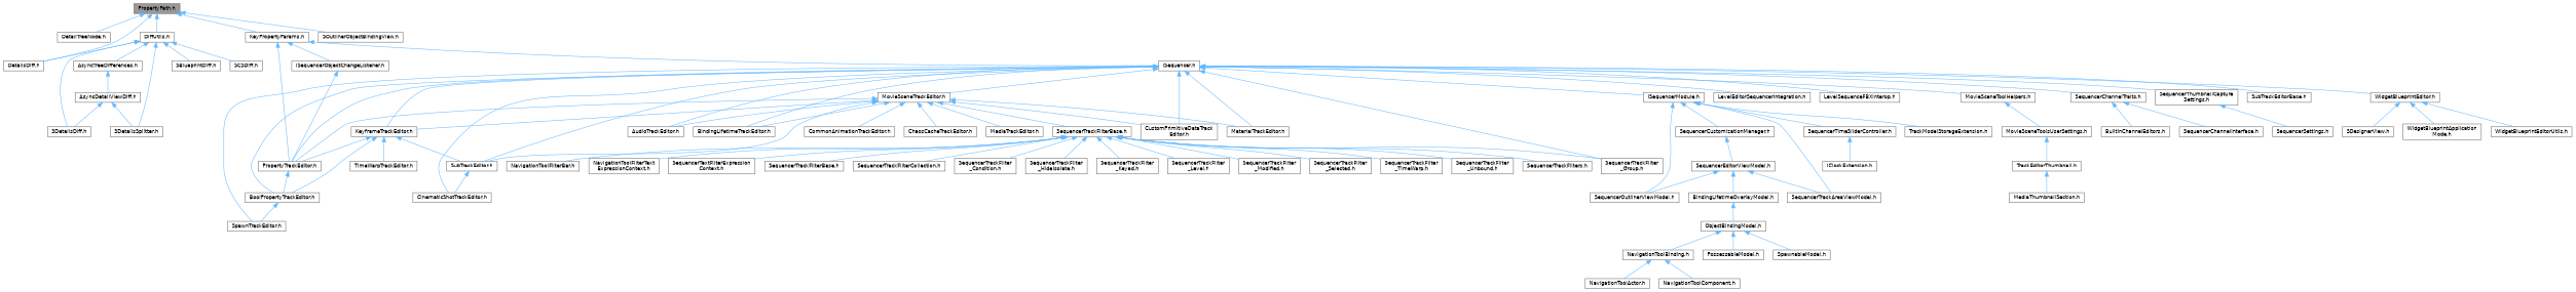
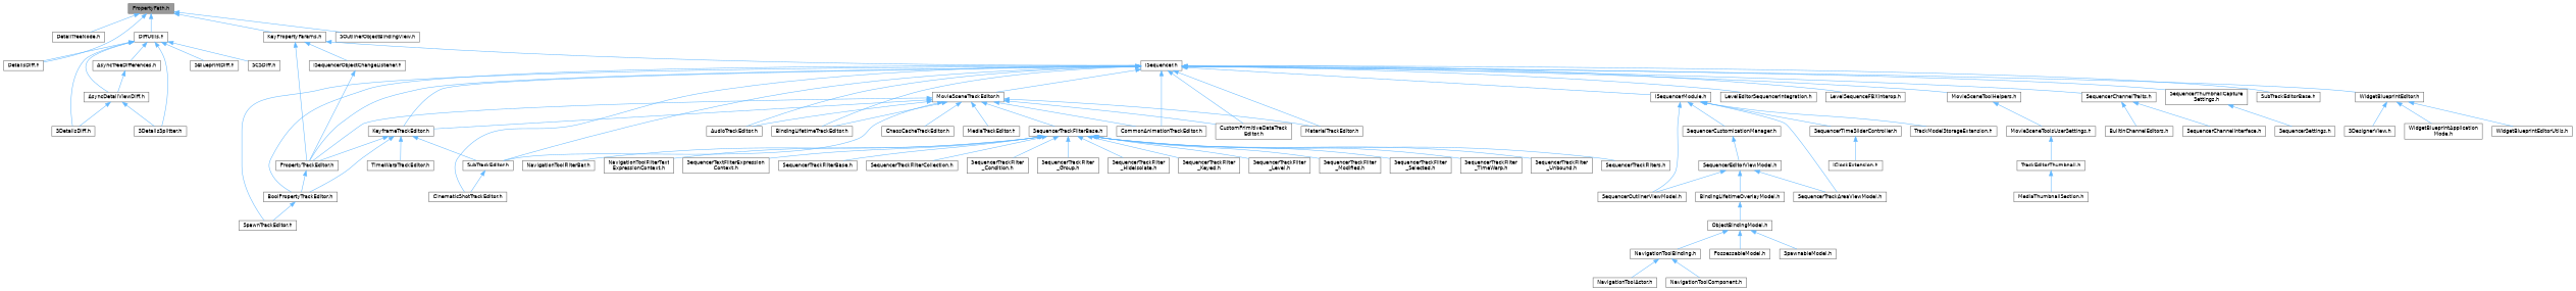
  digraph {
    node [color=grey40 fillcolor=white fontname=Helvetica fontsize=10 shape=box style=filled]
    edge [color=steelblue1 dir=back fontname=Helvetica fontsize=10 labelfontname=Helvetica labelfontsize=10 style=solid]
    n1 [color=gray40 fillcolor=grey60 fontcolor=black height=0.2 label="PropertyPath.h" width=0.4]
    n2 [height=0.2 label="DetailTreeNode.h" width=0.4]
    n3 [height=0.2 label="DetailsDiff.h" width=0.4]
    n4 [height=0.2 label="DiffUtils.h" width=0.4]
    n5 [height=0.2 label="KeyPropertyParams.h" width=0.4]
    n6 [height=0.2 label="SOutlinerObjectBindingView.h" width=0.4]
    n7 [height=0.2 label="AsyncDetailViewDiff.h" width=0.4]
    n8 [height=0.2 label="SDetailsDiff.h" width=0.4]
    n9 [height=0.2 label="SDetailsSplitter.h" width=0.4]
    n10 [height=0.2 label="AsyncTreeDifferences.h" width=0.4]
    n11 [height=0.2 label="SBlueprintDiff.h" width=0.4]
    n12 [height=0.2 label="SCSDiff.h" width=0.4]
    n13 [height=0.2 label="ISequencer.h" width=0.4]
    n14 [height=0.2 label="PropertyTrackEditor.h" width=0.4]
    n15 [height=0.2 label="ISequencerObjectChangeListener.h" width=0.4]
    n16 [height=0.2 label="AudioTrackEditor.h" width=0.4]
    n17 [height=0.2 label="BindingLifetimeTrackEditor.h" width=0.4]
    n18 [height=0.2 label="BoolPropertyTrackEditor.h" width=0.4]
    n19 [height=0.2 label="SpawnTrackEditor.h" width=0.4]
    n20 [height=0.2 label="CinematicShotTrackEditor.h" width=0.4]
    n21 [height=0.2 label="CommonAnimationTrackEditor.h" width=0.4]
    n22 [height=0.2 label="CustomPrimitiveDataTrack\lEditor.h" width=0.4]
    n23 [height=0.2 label="ISequencerModule.h" width=0.4]
    n24 [height=0.2 label="KeyframeTrackEditor.h" width=0.4]
    n25 [height=0.2 label="SubTrackEditor.h" width=0.4]
    n26 [height=0.2 label="LevelEditorSequencerIntegration.h" width=0.4]
    n27 [height=0.2 label="LevelSequenceFBXInterop.h" width=0.4]
    n28 [height=0.2 label="MaterialTrackEditor.h" width=0.4]
    n29 [height=0.2 label="MovieSceneToolHelpers.h" width=0.4]
    n30 [height=0.2 label="MovieSceneTrackEditor.h" width=0.4]
    n31 [height=0.2 label="SequencerChannelTraits.h" width=0.4]
    n32 [height=0.2 label="SequencerThumbnailCapture\lSettings.h" width=0.4]
    n33 [height=0.2 label="SubTrackEditorBase.h" width=0.4]
    n34 [height=0.2 label="WidgetBlueprintEditor.h" width=0.4]
    n35 [height=0.2 label="SequencerCustomizationManager.h" width=0.4]
    n36 [height=0.2 label="SequencerOutlinerViewModel.h" width=0.4]
    n37 [height=0.2 label="SequencerTrackAreaViewModel.h" width=0.4]
    n38 [height=0.2 label="SequencerTimeSliderController.h" width=0.4]
    n39 [height=0.2 label="TrackModelStorageExtension.h" width=0.4]
    n40 [height=0.2 label="TimeWarpTrackEditor.h" width=0.4]
    n41 [height=0.2 label="MovieSceneToolsUserSettings.h" width=0.4]
    n42 [height=0.2 label="ChaosCacheTrackEditor.h" width=0.4]
    n43 [height=0.2 label="MediaTrackEditor.h" width=0.4]
    n44 [height=0.2 label="SequencerTrackFilterBase.h" width=0.4]
    n45 [height=0.2 label="BuiltInChannelEditors.h" width=0.4]
    n46 [height=0.2 label="SequencerChannelInterface.h" width=0.4]
    n47 [height=0.2 label="SequencerSettings.h" width=0.4]
    n48 [height=0.2 label="SDesignerView.h" width=0.4]
    n49 [height=0.2 label="WidgetBlueprintApplication\lMode.h" width=0.4]
    n50 [height=0.2 label="WidgetBlueprintEditorUtils.h" width=0.4]
    n51 [height=0.2 label="SequencerEditorViewModel.h" width=0.4]
    n52 [height=0.2 label="IClockExtension.h" width=0.4]
    n53 [height=0.2 label="BindingLifetimeOverlayModel.h" width=0.4]
    n54 [height=0.2 label="ObjectBindingModel.h" width=0.4]
    n55 [height=0.2 label="NavigationToolBinding.h" width=0.4]
    n56 [height=0.2 label="PossessableModel.h" width=0.4]
    n57 [height=0.2 label="SpawnableModel.h" width=0.4]
    n58 [height=0.2 label="NavigationToolActor.h" width=0.4]
    n59 [height=0.2 label="NavigationToolComponent.h" width=0.4]
    n60 [height=0.2 label="TrackEditorThumbnail.h" width=0.4]
    n61 [height=0.2 label="MediaThumbnailSection.h" width=0.4]
    n62 [height=0.2 label="NavigationToolFilterBar.h" width=0.4]
    n63 [height=0.2 label="NavigationToolFilterText\lExpressionContext.h" width=0.4]
    n64 [height=0.2 label="SequencerTextFilterExpression\lContext.h" width=0.4]
    n65 [height=0.2 label="SequencerTrackFilterBase.h" width=0.4]
    n66 [height=0.2 label="SequencerTrackFilterCollection.h" width=0.4]
    n67 [height=0.2 label="SequencerTrackFilter\l_Condition.h" width=0.4]
    n68 [height=0.2 label="SequencerTrackFilter\l_Group.h" width=0.4]
    n69 [height=0.2 label="SequencerTrackFilter\l_HideIsolate.h" width=0.4]
    n70 [height=0.2 label="SequencerTrackFilter\l_Keyed.h" width=0.4]
    n71 [height=0.2 label="SequencerTrackFilter\l_Level.h" width=0.4]
    n72 [height=0.2 label="SequencerTrackFilter\l_Modified.h" width=0.4]
    n73 [height=0.2 label="SequencerTrackFilter\l_Selected.h" width=0.4]
    n74 [height=0.2 label="SequencerTrackFilter\l_TimeWarp.h" width=0.4]
    n75 [height=0.2 label="SequencerTrackFilter\l_Unbound.h" width=0.4]
    n76 [height=0.2 label="SequencerTrackFilters.h" width=0.4]
    n1 -> n2
    n1 -> n3
    n1 -> n4
    n1 -> n5
    n1 -> n6
    n4 -> n3
+   n4 -> n7
    n4 -> n8
    n4 -> n9
    n4 -> n10
    n4 -> n11
    n4 -> n12
    n5 -> n13
    n5 -> n14
    n5 -> n15
    n7 -> n8
    n7 -> n9
    n10 -> n7
    n13 -> n14
    n13 -> n16
    n13 -> n17
    n13 -> n18
    n13 -> n19
    n13 -> n20
-   n13 -> n68
+   n13 -> n21
    n13 -> n22
    n13 -> n23
    n13 -> n24
    n13 -> n25
    n13 -> n26
    n13 -> n27
    n13 -> n28
    n13 -> n29
    n13 -> n30
    n13 -> n31
    n13 -> n32
    n13 -> n33
    n13 -> n34
    n14 -> n18
    n15 -> n14
    n18 -> n19
    n23 -> n35
    n23 -> n36
    n23 -> n37
    n23 -> n38
    n23 -> n39
    n24 -> n14
    n24 -> n18
    n24 -> n25
    n24 -> n40
    n25 -> n20
    n29 -> n41
    n30 -> n14
    n30 -> n16
    n30 -> n17
    n30 -> n21
    n30 -> n22
    n30 -> n24
    n30 -> n25
    n30 -> n28
    n30 -> n42
    n30 -> n43
    n30 -> n44
    n31 -> n45
    n31 -> n46
    n32 -> n47
    n34 -> n48
    n34 -> n49
    n34 -> n50
    n35 -> n51
    n38 -> n52
    n41 -> n60
    n44 -> n62
    n44 -> n63
    n44 -> n64
    n44 -> n65
    n44 -> n66
    n44 -> n67
    n44 -> n68
    n44 -> n69
    n44 -> n70
    n44 -> n71
    n44 -> n72
    n44 -> n73
    n44 -> n74
    n44 -> n75
    n44 -> n76
    n51 -> n36
    n51 -> n37
    n51 -> n53
    n53 -> n54
    n54 -> n55
    n54 -> n56
    n54 -> n57
    n55 -> n58
    n55 -> n59
    n60 -> n61
  }
